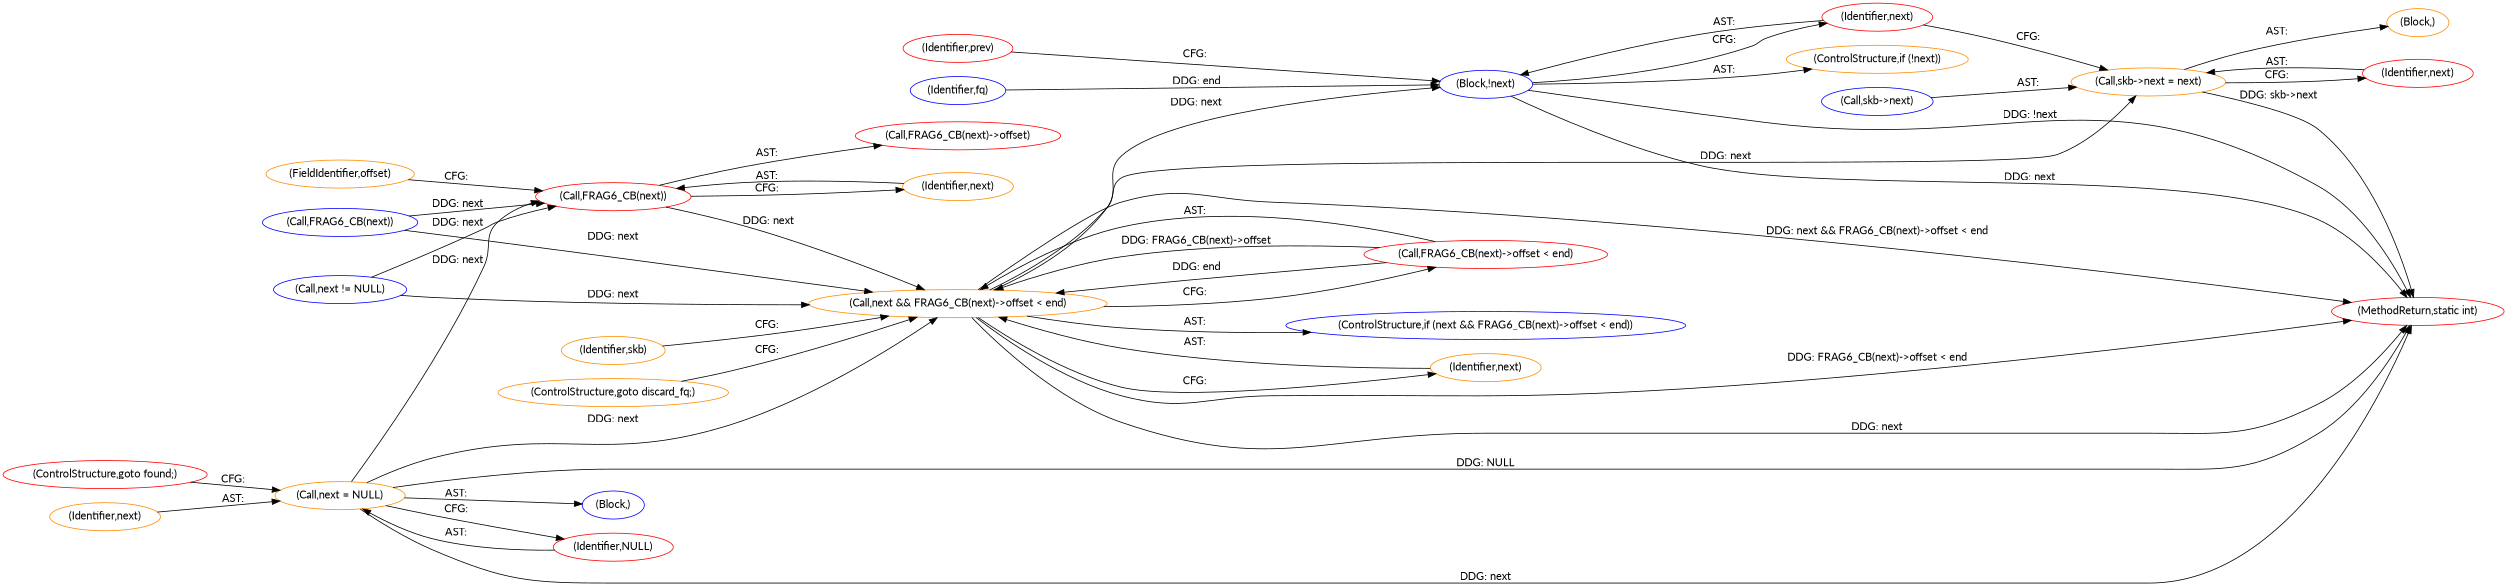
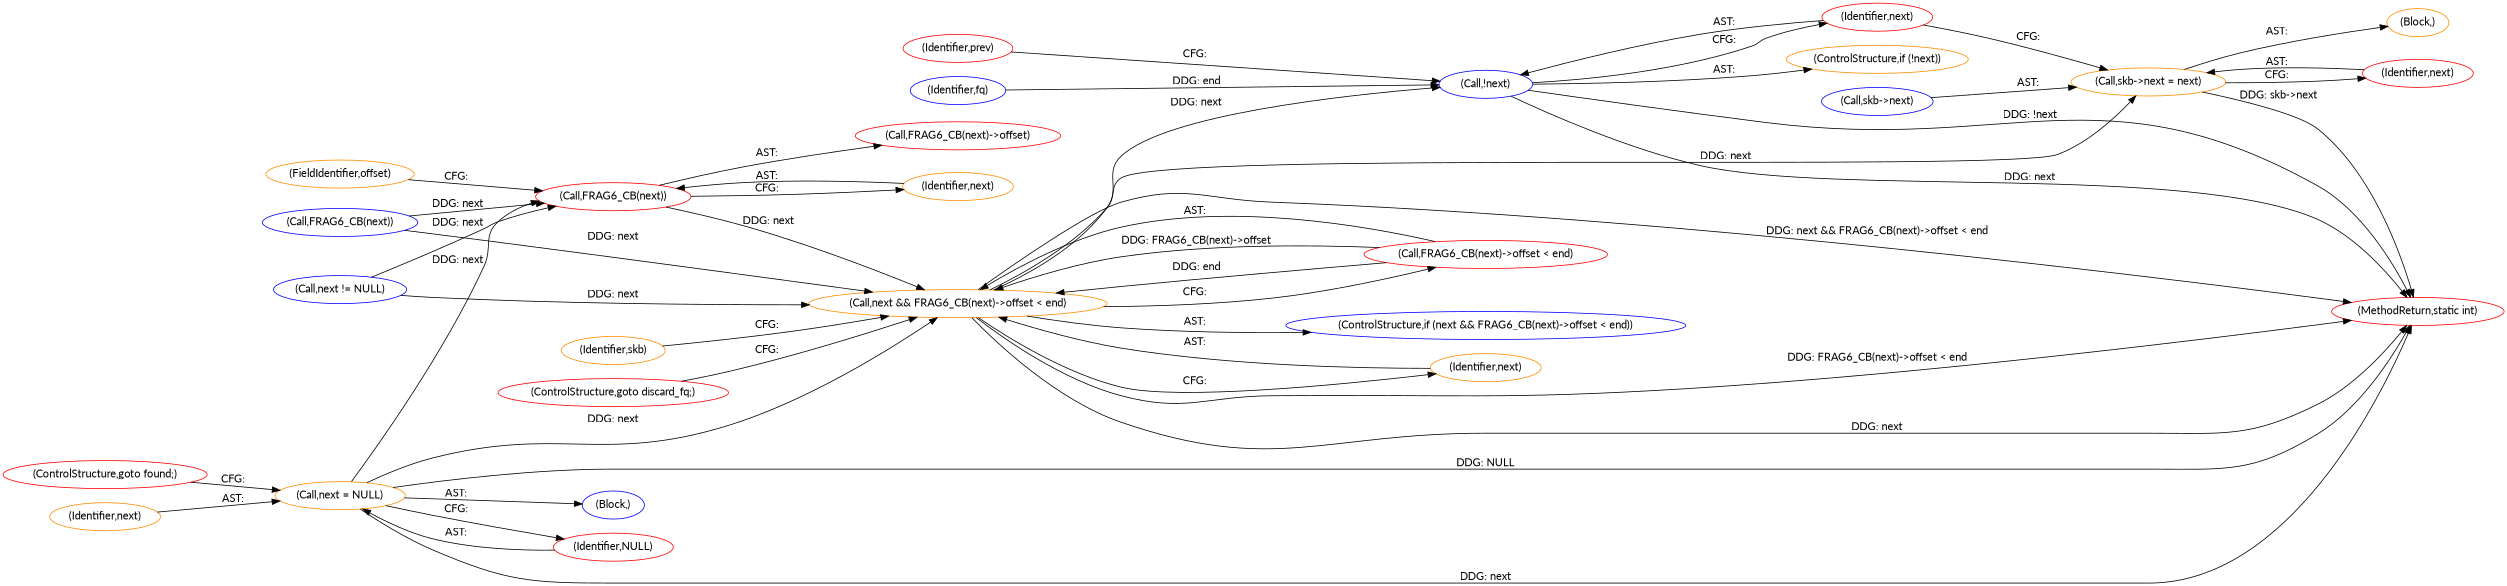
  digraph {
    fontname=Lato
    rankdir=LR
    node [color=darkorange fontname=Lato]
    edge [fontname=Lato]
    n1 [label="(Call,next = NULL)"]
    n2 [label="(Call,next && FRAG6_CB(next)->offset < end)"]
    n3 [color=red label="(Call,FRAG6_CB(next))"]
    n4 [color=red label="(MethodReturn,static int)"]
    n5 [color=blue label="(Block,)"]
    n6 [color=red label="(Identifier,NULL)"]
    n7 [label="(Call,skb->next = next)"]
-   n8 [color=blue label="(Block,!next)"]
+   n8 [color=blue label="(Call,!next)"]
    n9 [color=blue label="(ControlStructure,if (next && FRAG6_CB(next)->offset < end))"]
    n10 [color=red label="(Call,FRAG6_CB(next)->offset < end)"]
    n11 [label="(Identifier,next)"]
    n12 [label="(Identifier,next)"]
    n13 [color=red label="(Call,FRAG6_CB(next)->offset)"]
    n14 [color=red label="(Identifier,next)"]
    n15 [label="(Block,)"]
    n16 [label="(ControlStructure,if (!next))"]
    n17 [color=red label="(Identifier,next)"]
    n18 [color=red label="(ControlStructure,goto found;)"]
    n19 [label="(Identifier,skb)"]
    n20 [color=blue label="(Call,FRAG6_CB(next))"]
-   n21 [label="(ControlStructure,goto discard_fq;)"]
+   n21 [color=red label="(ControlStructure,goto discard_fq;)"]
    n22 [color=blue label="(Call,skb->next)"]
    n23 [color=red label="(Identifier,prev)"]
    n24 [color=blue label="(Call,next != NULL)"]
    n25 [color=blue label="(Identifier,fq)"]
    n26 [label="(FieldIdentifier,offset)"]
    n27 [label="(Identifier,next)"]
    n1 -> n2 [label="DDG: next"]
    n1 -> n3 [label="DDG: next"]
    n1 -> n4 [label="DDG: NULL"]
    n1 -> n4 [label="DDG: next"]
    n1 -> n5 [label="AST: "]
    n1 -> n6 [label="CFG: "]
    n2 -> n4 [label="DDG: next"]
    n2 -> n4 [label="DDG: next && FRAG6_CB(next)->offset < end"]
    n2 -> n4 [label="DDG: FRAG6_CB(next)->offset < end"]
    n2 -> n7 [label="DDG: next"]
    n2 -> n8 [label="DDG: next"]
    n2 -> n9 [label="AST: "]
    n2 -> n10 [label="CFG: "]
    n2 -> n11 [label="CFG: "]
    n3 -> n2 [label="DDG: next"]
    n3 -> n12 [label="CFG: "]
    n3 -> n13 [label="AST: "]
    n6 -> n1 [label="AST: "]
    n7 -> n4 [label="DDG: skb->next"]
    n7 -> n14 [label="CFG: "]
    n7 -> n15 [label="AST: "]
    n8 -> n4 [label="DDG: !next"]
    n8 -> n4 [label="DDG: next"]
    n8 -> n16 [label="AST: "]
    n8 -> n17 [label="CFG: "]
    n10 -> n2 [label="AST: "]
    n10 -> n2 [label="DDG: FRAG6_CB(next)->offset"]
    n10 -> n2 [label="DDG: end"]
    n11 -> n2 [label="AST: "]
    n12 -> n3 [label="AST: "]
    n14 -> n7 [label="AST: "]
    n17 -> n7 [label="CFG: "]
    n17 -> n8 [label="AST: "]
    n18 -> n1 [label="CFG: "]
    n19 -> n2 [label="CFG: "]
    n20 -> n2 [label="DDG: next"]
    n20 -> n3 [label="DDG: next"]
    n21 -> n2 [label="CFG: "]
    n22 -> n7 [label="AST: "]
    n23 -> n8 [label="CFG: "]
    n24 -> n2 [label="DDG: next"]
    n24 -> n3 [label="DDG: next"]
    n25 -> n8 [label="DDG: end"]
    n26 -> n3 [label="CFG: "]
    n27 -> n1 [label="AST: "]
  }
